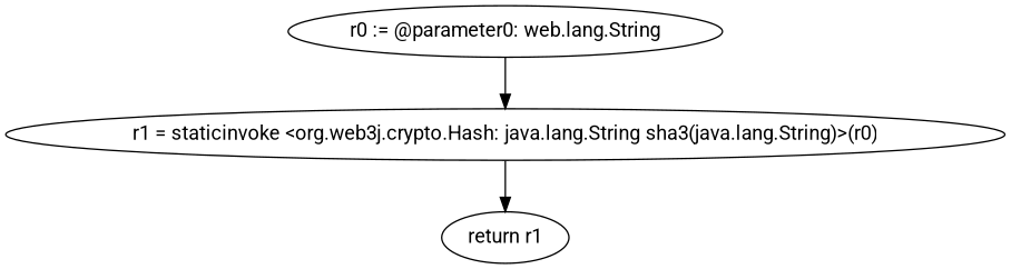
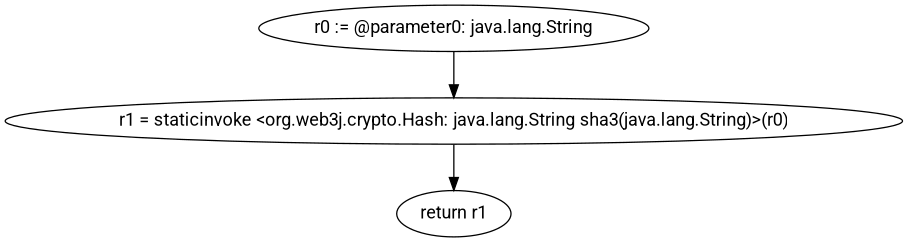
  digraph {
    fontname=Roboto
    node [fontname=Roboto]
    edge [fontname=Roboto]
-   "r0 := @parameter0: java.lang.String" [label="r0 := @parameter0: web.lang.String"]
+   "r0 := @parameter0: java.lang.String"
    "r1 = staticinvoke <org.web3j.crypto.Hash: java.lang.String sha3(java.lang.String)>(r0)"
    "return r1"
    "r0 := @parameter0: java.lang.String" -> "r1 = staticinvoke <org.web3j.crypto.Hash: java.lang.String sha3(java.lang.String)>(r0)"
    "r1 = staticinvoke <org.web3j.crypto.Hash: java.lang.String sha3(java.lang.String)>(r0)" -> "return r1"
  }
